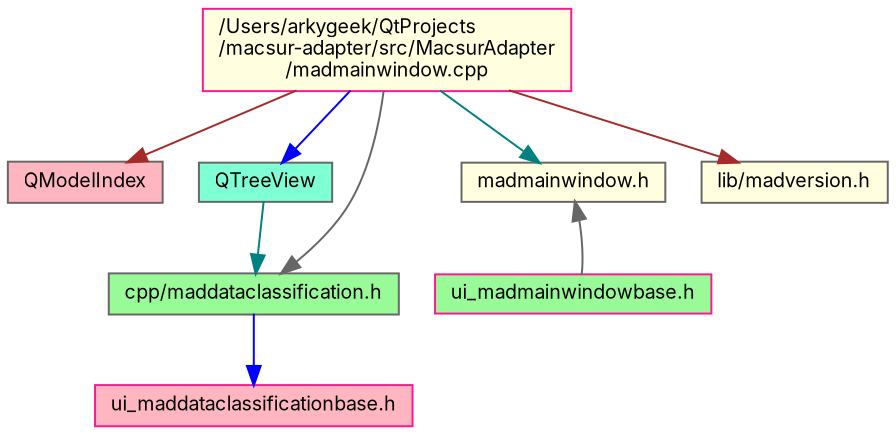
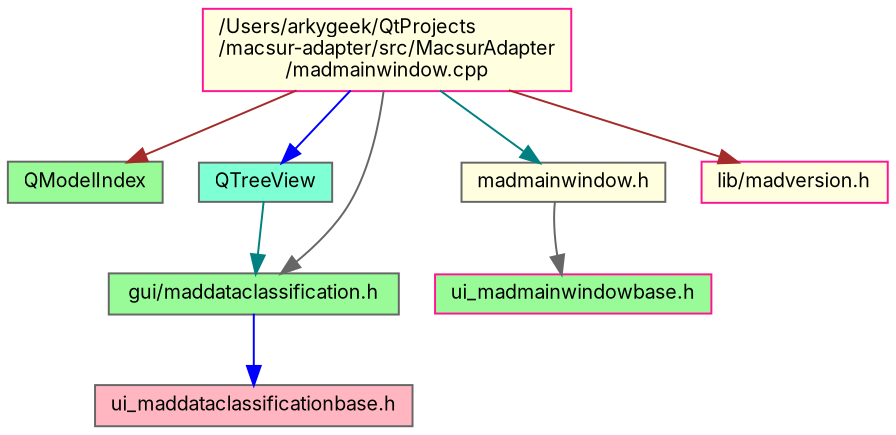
  digraph {
    fontname=Inter
    node [color=gray40 fillcolor=lightyellow fontname=Inter fontsize=10 shape=record style=filled]
    edge [color=brown fontname=Inter fontsize=10 labelfontname=Helvetica labelfontsize=10 style=solid]
    n1 [color=deeppink fontcolor=black height=0.2 label="/Users/arkygeek/QtProjects\l/macsur-adapter/src/MacsurAdapter\l/madmainwindow.cpp" width=0.4]
-   n2 [fillcolor=lightpink height=0.2 label=QModelIndex width=0.4]
+   n2 [fillcolor=palegreen height=0.2 label=QModelIndex width=0.4]
    n3 [fillcolor=aquamarine height=0.2 label=QTreeView width=0.4]
    n4 [height=0.2 label="madmainwindow.h" width=0.4]
-   n5 [fillcolor=palegreen height=0.2 label="cpp/maddataclassification.h" width=0.4]
-   n6 [height=0.2 label="lib/madversion.h" width=0.4]
+   n5 [fillcolor=palegreen height=0.2 label="gui/maddataclassification.h" width=0.4]
+   n6 [color=deeppink height=0.2 label="lib/madversion.h" width=0.4]
    n7 [color=deeppink fillcolor=palegreen height=0.2 label="ui_madmainwindowbase.h" width=0.4]
-   n8 [color=deeppink fillcolor=lightpink height=0.2 label="ui_maddataclassificationbase.h" width=0.4]
+   n8 [fillcolor=lightpink height=0.2 label="ui_maddataclassificationbase.h" width=0.4]
    n1 -> n2
    n1 -> n3 [color=blue]
    n1 -> n4 [color=teal]
    n1 -> n5 [color=gray40]
    n1 -> n6
    n3 -> n5 [color=teal]
-   n7 -> n4 [color=gray40]
+   n4 -> n7 [color=gray40]
    n5 -> n8 [color=blue]
  }
